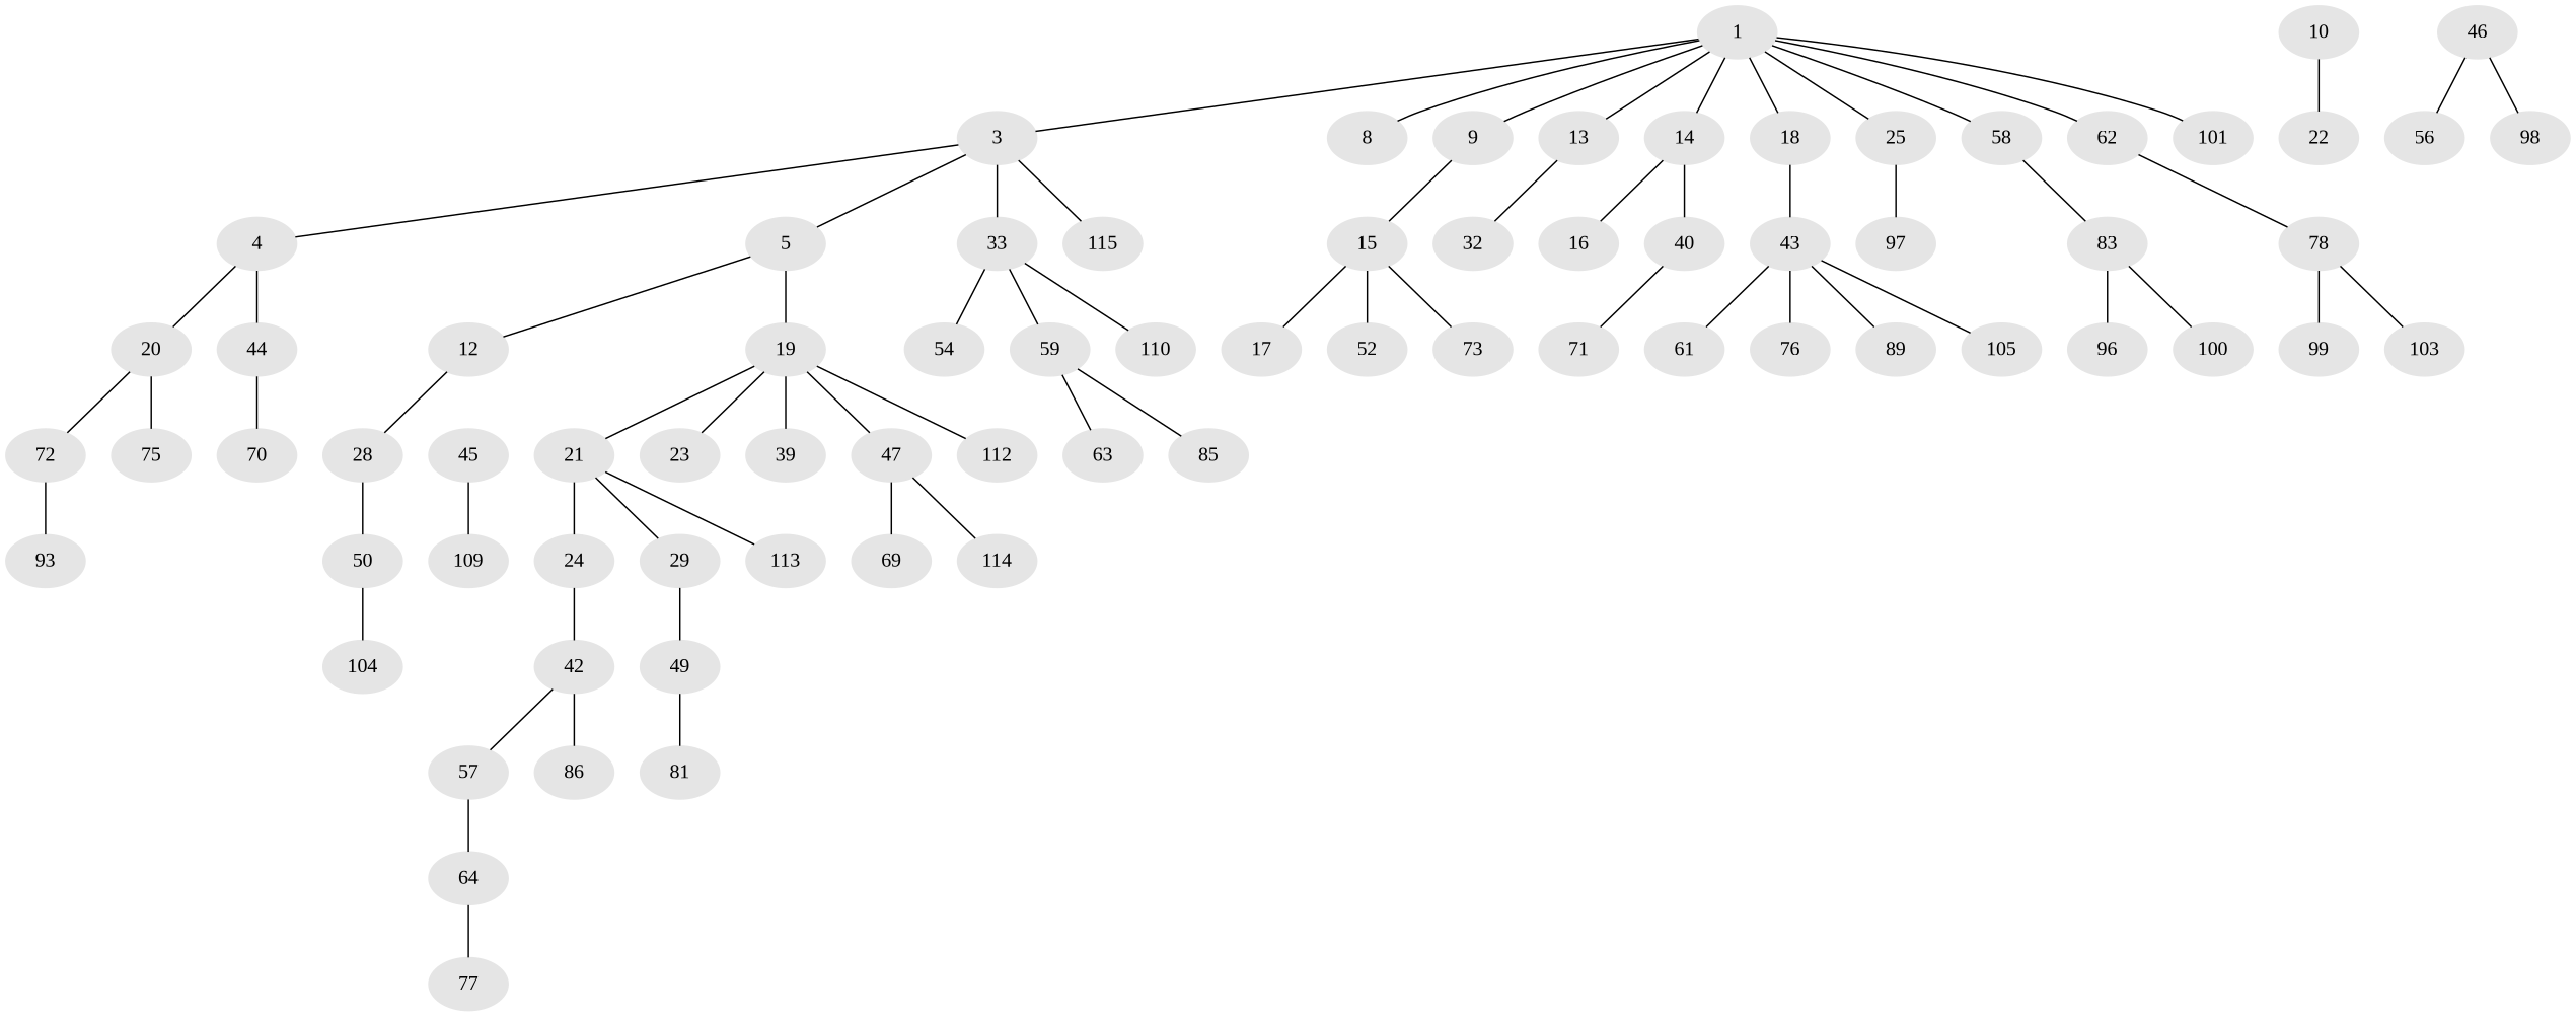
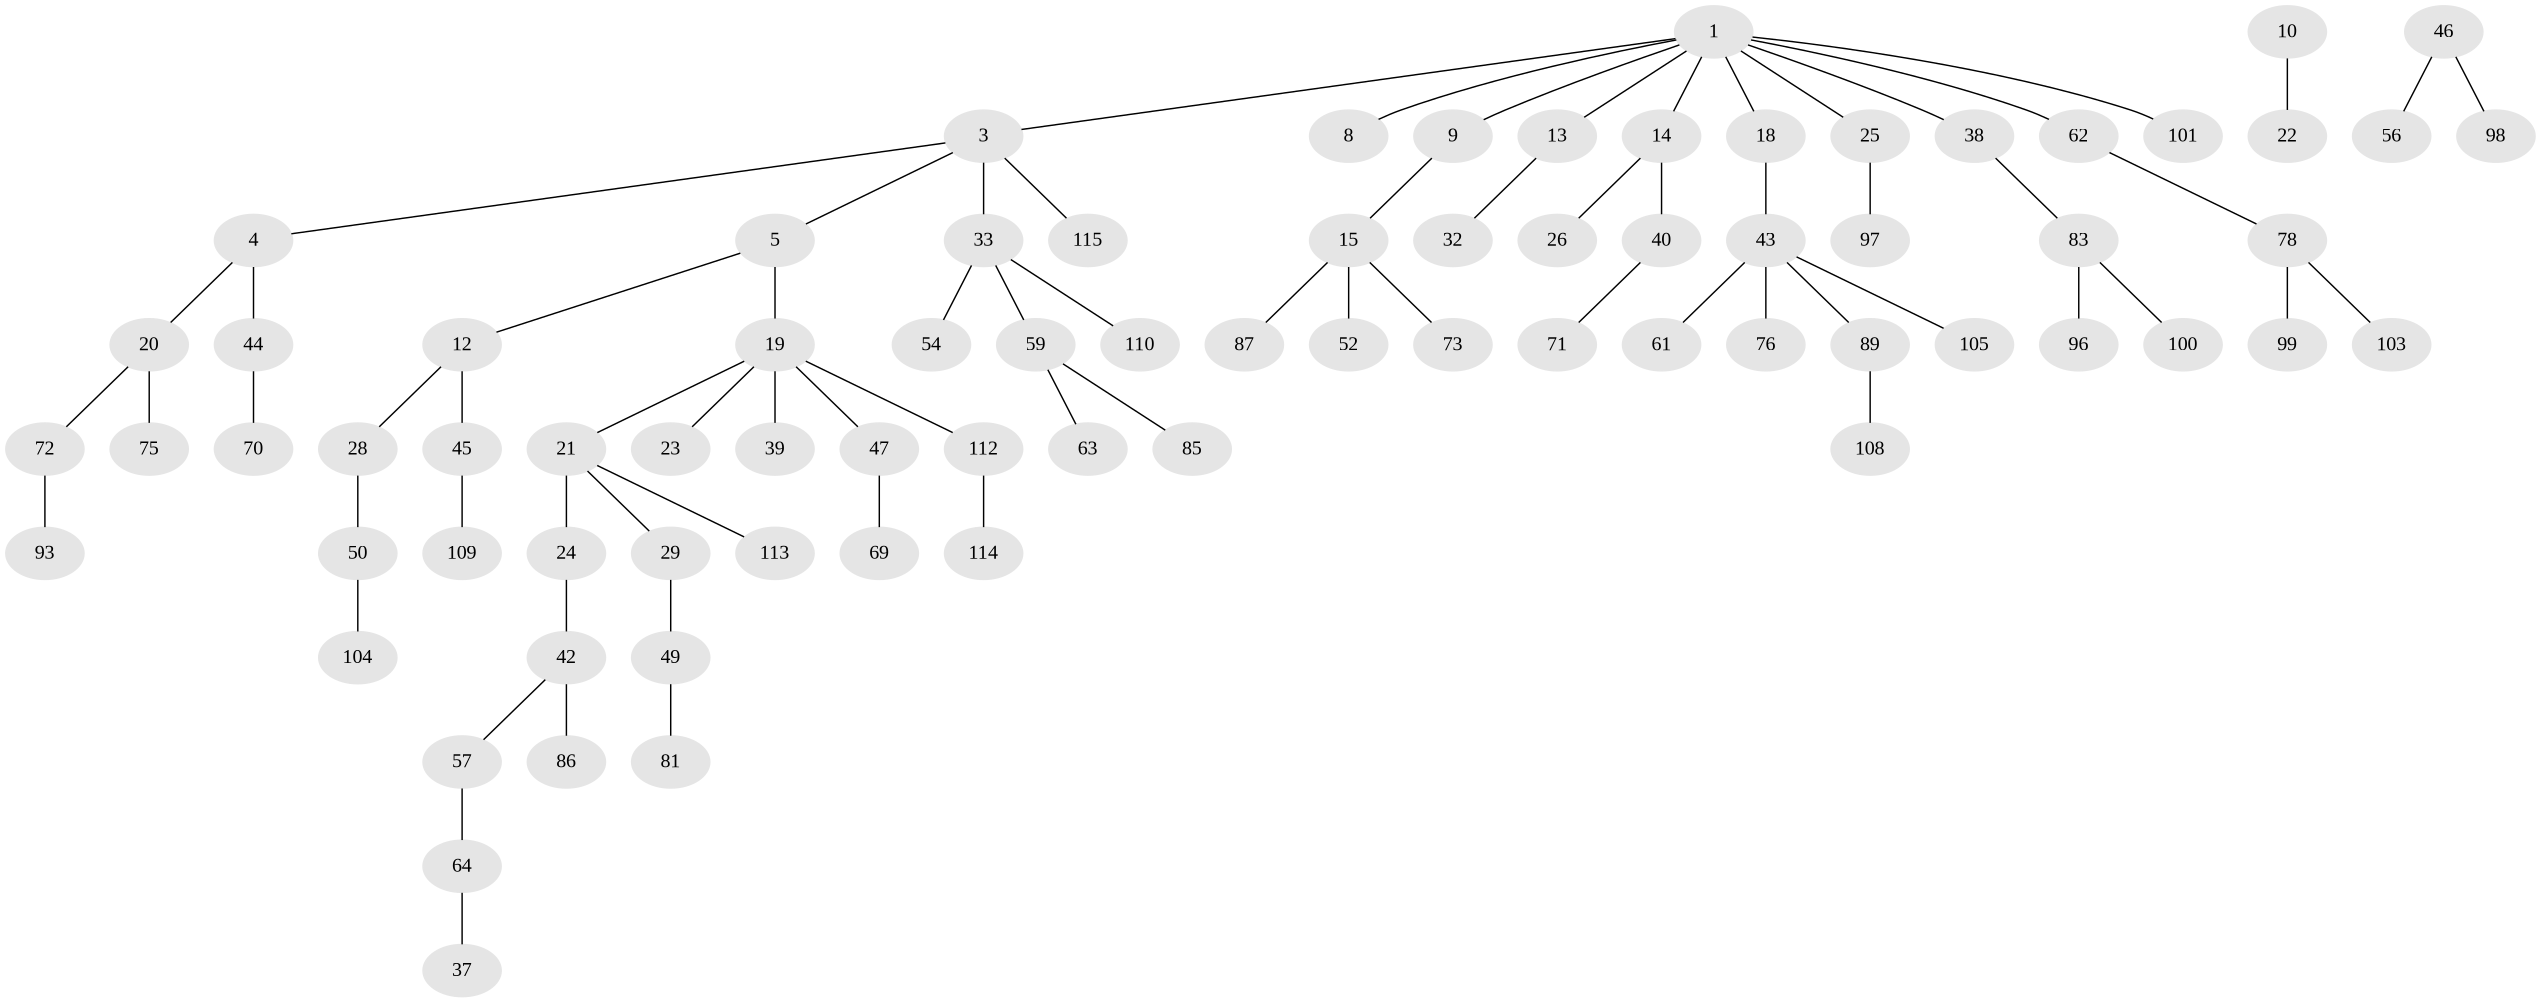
  graph {
    fontname="Liberation Serif"
    node [color=gray90 fontname="Liberation Serif" style=filled]
    edge [fontname="Liberation Serif"]
    1 [super="+2"]
    3 [super="+84"]
    8
    9 [super="+30"]
    13
    14 [super="+16"]
    18
    25 [super="+31"]
-   38 [super="+65" label=58]
+   38 [super="+65"]
    62
    101 [super="+111"]
    4 [super="+11"]
    5 [super="+7"]
    33 [super="+99"]
    115
    15 [super="+48"]
    32 [super="+37"]
-   26 [super="+41" label=16]
+   26 [super="+41"]
    40 [super="+67"]
    43 [super="+74"]
    97
    83 [super="+90"]
    78 [super="+91"]
    20
    44
    12 [super="+55"]
    19 [super="+27"]
    54
    59 [super="+66"]
    110
    72 [super="+87"]
    75 [super="+92"]
    70 [super="+80"]
    28
    45
    21 [super="+58"]
    23
    39
    47 [super="+53"]
    112
    10 [super="+68"]
    22
-   17 [super="+36"]
+   17 [super="+36" label=87]
    52
    73
    50 [super="+88"]
    109
    46 [super="+82"]
    56
    98
    71
    61 [super="+107"]
    76 [super="+94"]
    89
    105
    24 [super="+34"]
    29 [super="+35"]
    113
    69 [super="+79"]
    114
    93
    42 [super="+51"]
    49
    57
    86
    104
    81 [super="+106"]
    63
    85 [super="+102"]
    96
    100
    64
-   77
+   108
+   77 [label=37]
    n75 [label=99]
    103
    1 -- 3
    1 -- 8
    1 -- 9
    1 -- 13
    1 -- 14
    1 -- 18
    1 -- 25
    1 -- 38
    1 -- 62
    1 -- 101
    3 -- 4
    3 -- 5
    3 -- 33
    3 -- 115
    9 -- 15
    13 -- 32
    14 -- 26
    14 -- 40
    18 -- 43
    25 -- 97
    38 -- 83
    62 -- 78
    4 -- 20
    4 -- 44
    5 -- 12
    5 -- 19
    33 -- 54
    33 -- 59
    33 -- 110
    15 -- 17
    15 -- 52
    15 -- 73
    40 -- 71
    43 -- 61
    43 -- 76
    43 -- 89
    43 -- 105
    83 -- 96
    83 -- 100
    78 -- n75
    78 -- 103
    20 -- 72
    20 -- 75
    44 -- 70
    12 -- 28
+   12 -- 45
    19 -- 21
    19 -- 23
    19 -- 39
    19 -- 47
    19 -- 112
    59 -- 63
    59 -- 85
    72 -- 93
    28 -- 50
    45 -- 109
    21 -- 24
    21 -- 29
    21 -- 113
    47 -- 69
-   47 -- 114
+   112 -- 114
    10 -- 22
    50 -- 104
    46 -- 56
    46 -- 98
+   89 -- 108
    24 -- 42
    29 -- 49
    42 -- 57
    42 -- 86
    49 -- 81
    57 -- 64
    64 -- 77
  }
